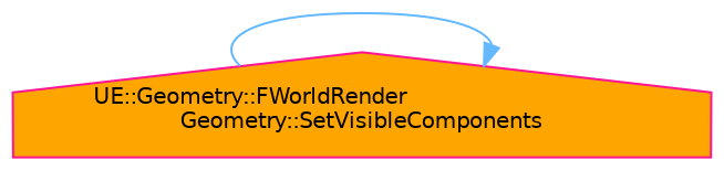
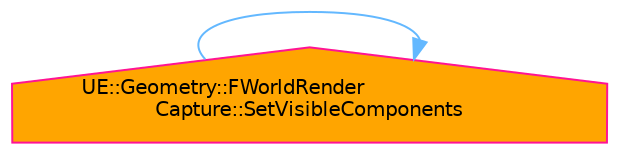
  digraph {
    rankdir=LR
-   n1 [color=deeppink fillcolor=orange fontcolor=black fontname=Helvetica fontsize=10 height=0.2 label="UE::Geometry::FWorldRender\lGeometry::SetVisibleComponents" shape=house style=filled width=0.4]
+   n1 [color=deeppink fillcolor=orange fontcolor=black fontname=Helvetica fontsize=10 height=0.2 label="UE::Geometry::FWorldRender\lCapture::SetVisibleComponents" shape=house style=filled width=0.4]
    n1 -> n1 [color=steelblue1 fontname=Helvetica fontsize=10 labelfontname=Helvetica labelfontsize=10 style=solid]
  }
